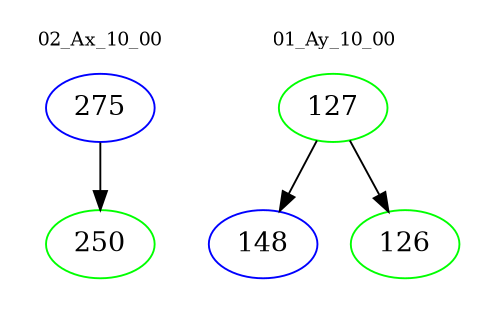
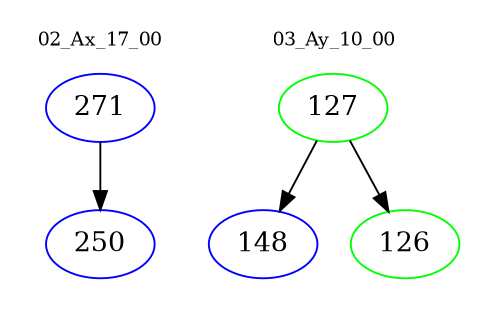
  digraph {
    node [color=green]
    edge [color=black]
-   n1 [color=blue label=275]
-   n2 [label=250]
+   n1 [color=blue label=271]
+   n2 [color=blue label=250]
    n3 [label=127]
    n4 [color=blue label=148]
    n5 [label=126]
    subgraph cluster_1 {
      color=white
      fontsize=10
-     label="02_Ax_10_00"
+     label="02_Ax_17_00"
      n1
      n2
    }
    subgraph cluster_2 {
      color=white
      fontsize=10
-     label="01_Ay_10_00"
+     label="03_Ay_10_00"
      n3
      n4
      n5
    }
    n1 -> n2
    n3 -> n4
    n3 -> n5
  }
